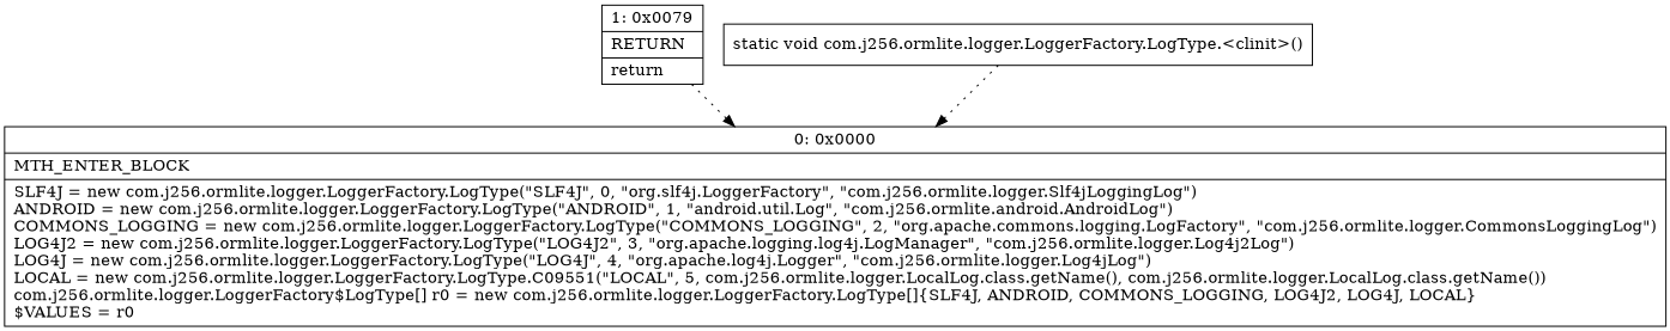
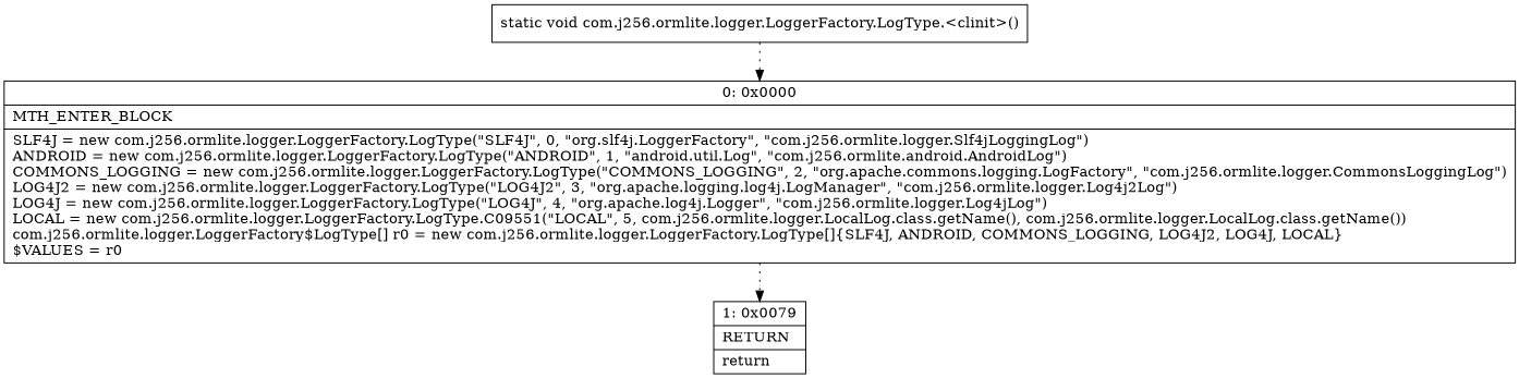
  digraph {
    node [shape=record]
    edge [style=dotted]
    n1 [label="{0\:\ 0x0000|MTH_ENTER_BLOCK\l|SLF4J = new com.j256.ormlite.logger.LoggerFactory.LogType(\"SLF4J\", 0, \"org.slf4j.LoggerFactory\", \"com.j256.ormlite.logger.Slf4jLoggingLog\")\lANDROID = new com.j256.ormlite.logger.LoggerFactory.LogType(\"ANDROID\", 1, \"android.util.Log\", \"com.j256.ormlite.android.AndroidLog\")\lCOMMONS_LOGGING = new com.j256.ormlite.logger.LoggerFactory.LogType(\"COMMONS_LOGGING\", 2, \"org.apache.commons.logging.LogFactory\", \"com.j256.ormlite.logger.CommonsLoggingLog\")\lLOG4J2 = new com.j256.ormlite.logger.LoggerFactory.LogType(\"LOG4J2\", 3, \"org.apache.logging.log4j.LogManager\", \"com.j256.ormlite.logger.Log4j2Log\")\lLOG4J = new com.j256.ormlite.logger.LoggerFactory.LogType(\"LOG4J\", 4, \"org.apache.log4j.Logger\", \"com.j256.ormlite.logger.Log4jLog\")\lLOCAL = new com.j256.ormlite.logger.LoggerFactory.LogType.C09551(\"LOCAL\", 5, com.j256.ormlite.logger.LocalLog.class.getName(), com.j256.ormlite.logger.LocalLog.class.getName())\lcom.j256.ormlite.logger.LoggerFactory$LogType[] r0 = new com.j256.ormlite.logger.LoggerFactory.LogType[]\{SLF4J, ANDROID, COMMONS_LOGGING, LOG4J2, LOG4J, LOCAL\}\l$VALUES = r0\l}"]
    n2 [label="{1\:\ 0x0079|RETURN\l|return\l}"]
    n3 [label="{static void com.j256.ormlite.logger.LoggerFactory.LogType.\<clinit\>() }"]
-   n2 -> n1
+   n1 -> n2
    n3 -> n1
  }
